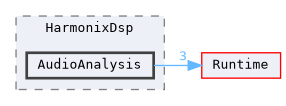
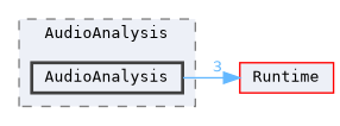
  digraph {
    compound=true
    rankdir=LR
    fontname="DejaVu Sans Mono"
    node [fillcolor="#edf0f7" fontname="DejaVu Sans Mono" fontsize=10 shape=box]
    n1 [color=grey25 height=0.2 label=AudioAnalysis style="filled,bold" width=0.4]
    n2 [color=red height=0.2 label=Runtime style=filled width=0.4]
    subgraph cluster_1 {
      bgcolor="#edf0f7"
      fontsize=10
-     label=HarmonixDsp
+     label=AudioAnalysis
      pencolor=grey50
      style="filled,dashed"
      n1
    }
    n1 -> n2 [color=steelblue1 fontcolor=steelblue1 fontname="DejaVu Sans Mono" fontsize=10 headlabel=3 labeldistance=1.5 labelfontname=Helvetica labelfontsize=10]
  }
